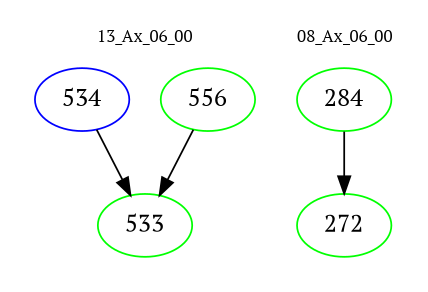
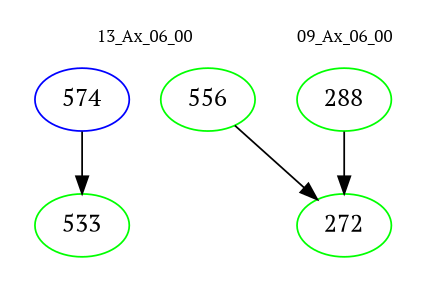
  digraph {
    fontname="PT Serif"
    node [color=green fontname="PT Serif"]
    edge [color=black fontname="PT Serif"]
    n1 [label=556]
    n2 [label=533]
-   n3 [color=blue label=534]
-   n4 [label=284]
+   n3 [color=blue label=574]
+   n4 [label=288]
    n5 [label=272]
    subgraph cluster_1 {
      color=white
      fontsize=10
      label="13_Ax_06_00"
      n1
      n2
      n3
    }
    subgraph cluster_2 {
      color=white
      fontsize=10
-     label="08_Ax_06_00"
+     label="09_Ax_06_00"
      n4
      n5
    }
-   n1 -> n2
+   n1 -> n5
    n3 -> n2
    n4 -> n5
  }
